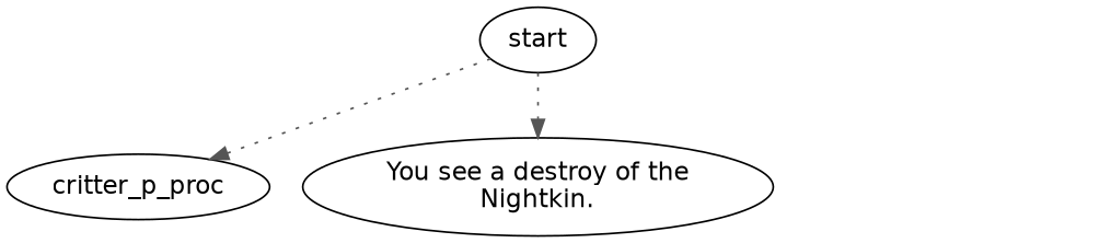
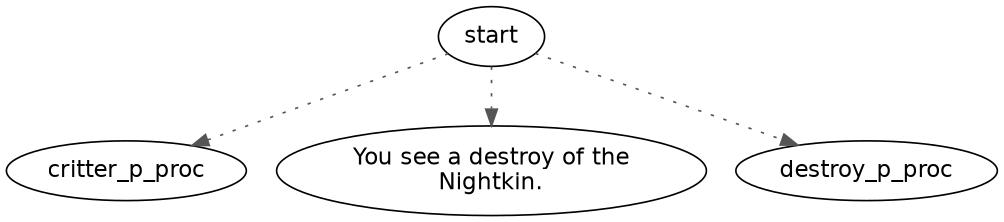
  digraph {
    fontname="DejaVu Sans"
    node [color="#000000" fillcolor="#FFFFFF" fontname="DejaVu Sans" style=filled]
    edge [color="#555555" fontname="DejaVu Sans" style=dotted]
    start
    critter_p_proc
    n3 [label="You see a destroy of the\nNightkin."]
+   destroy_p_proc
    start -> critter_p_proc
    start -> n3
+   start -> destroy_p_proc
  }
